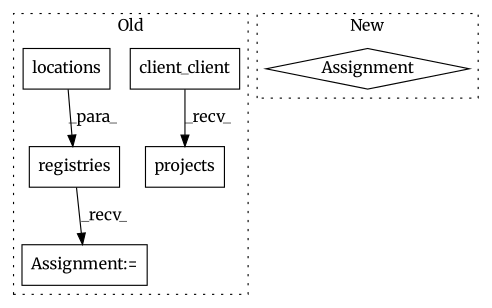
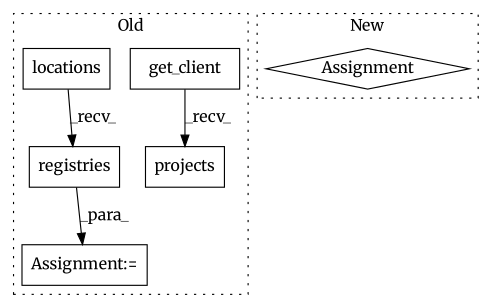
  digraph {
    fontname=Merriweather
    node [a=32 fontname=Merriweather shape=box]
    edge [fontname=Merriweather]
    n1 [l=12 label=registries s=7751]
    n2 [a=7 l=1 label="Assignment:=" s=7818]
    n3 [l=10 label=projects s=7728]
-   n4 [l="11,1" label=client_client s="7487,7526"]
+   n4 [l="11,1" label=get_client s="7487,7526"]
    n5 [l=11 label=locations s=7739]
    n6 [a=25 l="4,2" label=Assignment s="9548,9566" shape=diamond]
    subgraph cluster_1 {
      label=Old
      style=dotted
      n1
      n2
      n3
      n4
      n5
    }
    subgraph cluster_2 {
      label=New
      style=dotted
      n6
    }
-   n1 -> n2 [label=_recv_]
+   n1 -> n2 [label=_para_]
    n4 -> n3 [label=_recv_]
-   n5 -> n1 [label=_para_]
+   n5 -> n1 [label=_recv_]
  }
